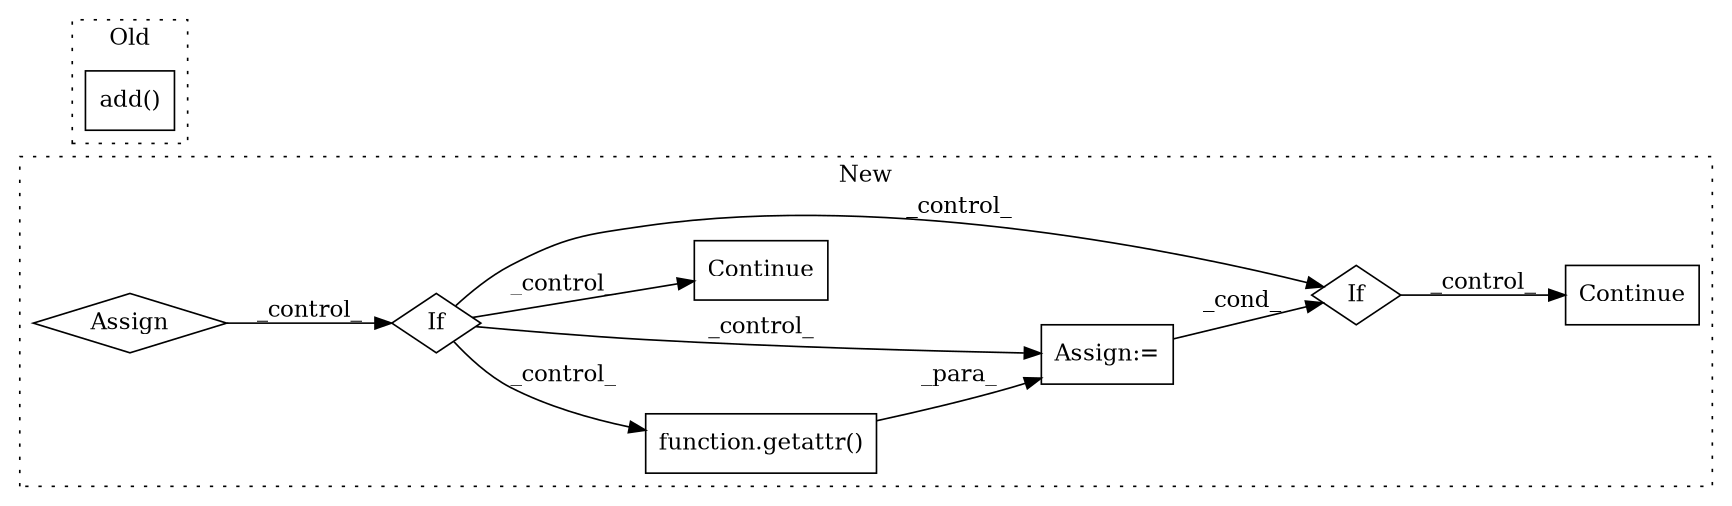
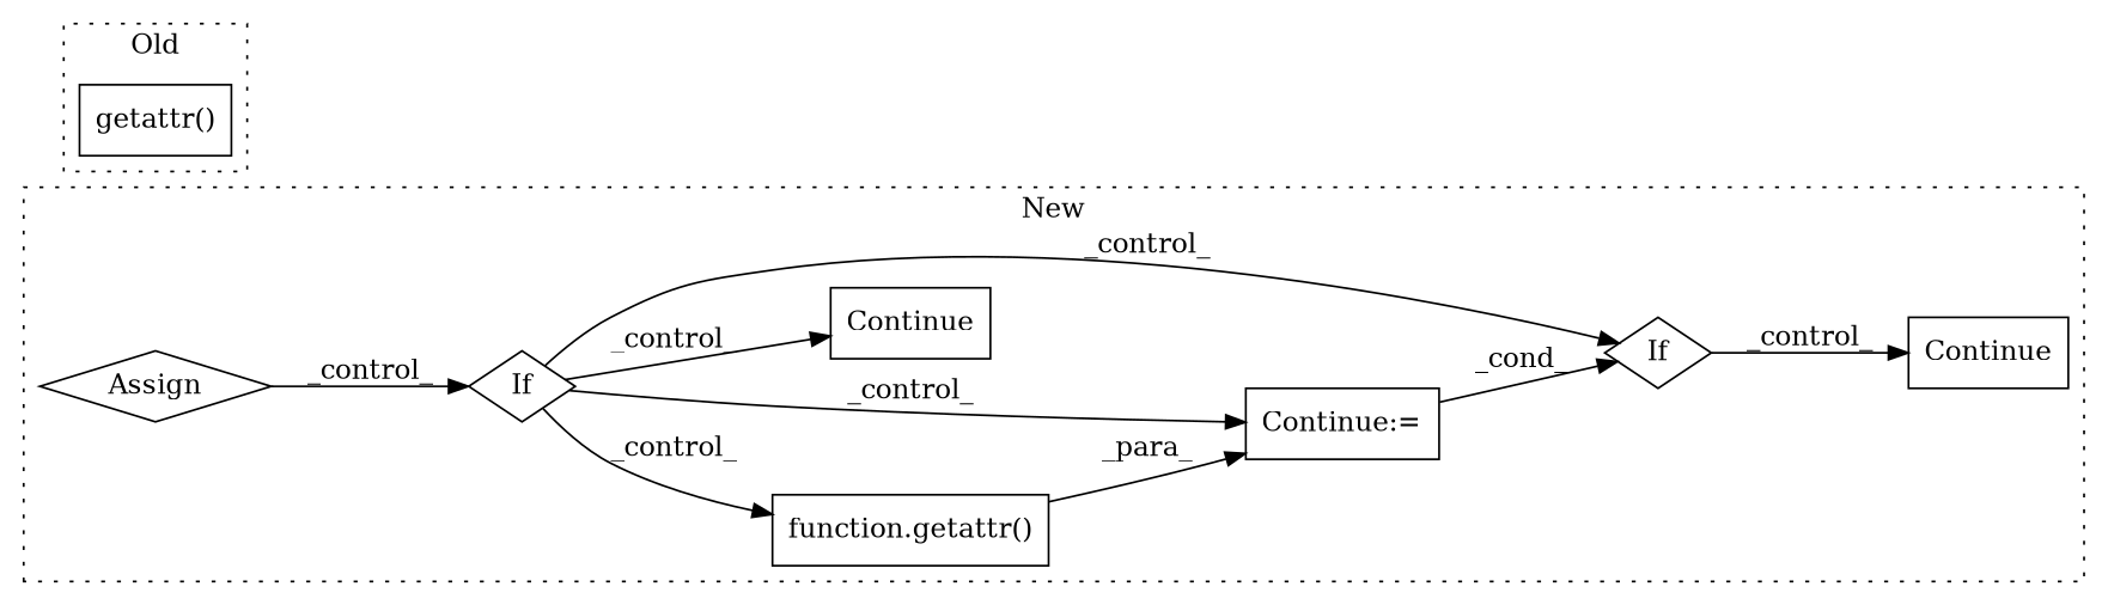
  digraph {
    rankdir=LR
    node [a=75 l=3 shape=box]
    n1 [l="8,1" label="function.getattr()" s="24715,24753"]
-   n2 [a=68 label="Assign:=" s=24712]
+   n2 [a=68 label="Continue:=" s=24712]
    n3 [a=43 l=8 label=Continue s=25095]
    n4 [a=96 label=If s=24529 shape=diamond]
    n5 [a=43 l=8 label=Continue s=24671]
    n6 [a=96 label=If s=24771 shape=diamond]
    n7 [a=107 l="4,18" label=Assign s="24457,24511" shape=diamond]
-   n8 [l="10,1" label="add()" s="25304,25341"]
+   n8 [l="10,1" label="getattr()" s="25304,25341"]
    subgraph cluster_1 {
      label=New
      style=dotted
      n1
      n2
      n3
      n4
      n5
      n6
      n7
    }
    subgraph cluster_2 {
      label=Old
      style=dotted
      n8
    }
    n1 -> n2 [label=_para_]
    n2 -> n6 [label=_cond_]
    n4 -> n1 [label=_control_]
    n4 -> n2 [label=_control_]
    n4 -> n5 [label=_control_]
    n4 -> n6 [label=_control_]
    n6 -> n3 [label=_control_]
    n7 -> n4 [label=_control_]
  }
